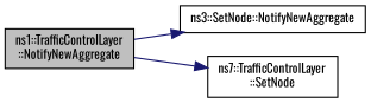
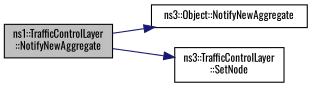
  digraph {
    fontname=Oswald
    rankdir=LR
    node [color=black fillcolor=white fontname=Oswald fontsize=10 shape=record style=filled]
    edge [color=midnightblue fontname=Oswald fontsize=10 labelfontname=Helvetica labelfontsize=10 style=solid]
    n1 [fillcolor=grey75 fontcolor=black height=0.2 label="ns1::TrafficControlLayer\l::NotifyNewAggregate" width=0.4]
-   n2 [height=0.2 label="ns3::SetNode::NotifyNewAggregate" width=0.4]
-   n3 [height=0.2 label="ns7::TrafficControlLayer\l::SetNode" width=0.4]
+   n2 [height=0.2 label="ns3::Object::NotifyNewAggregate" width=0.4]
+   n3 [height=0.2 label="ns3::TrafficControlLayer\l::SetNode" width=0.4]
    n1 -> n2
    n1 -> n3
  }
